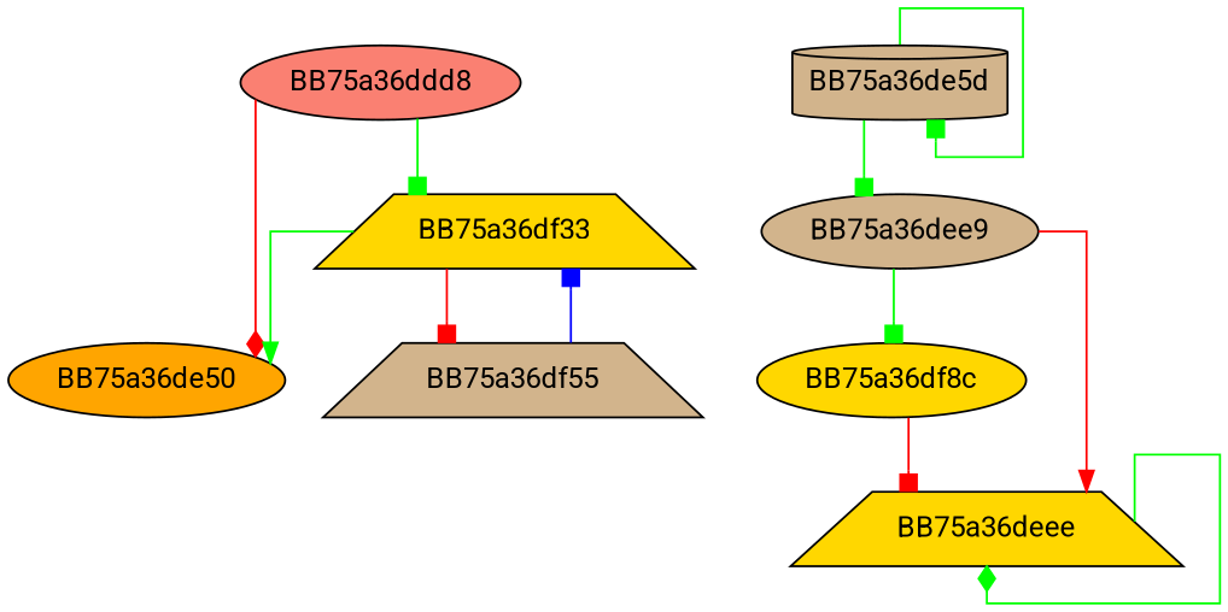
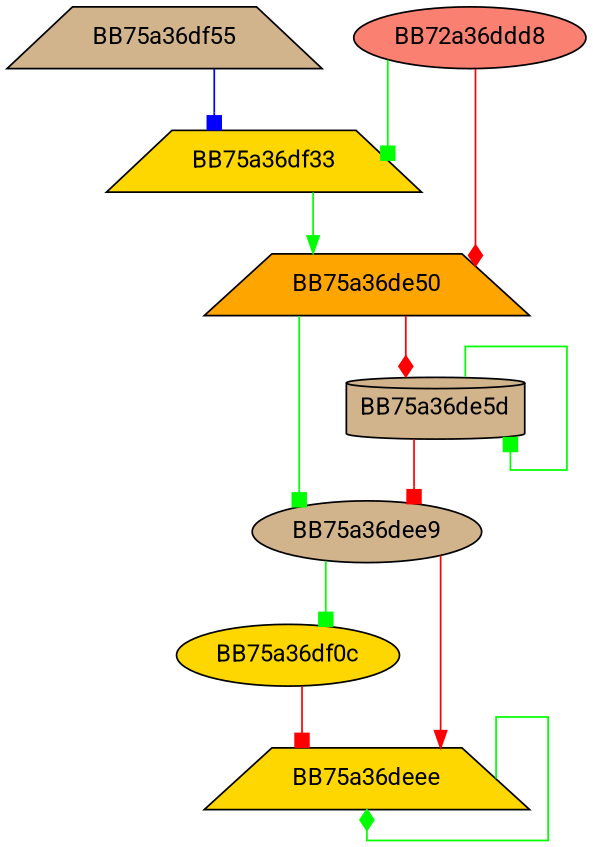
  digraph {
    fontname=Roboto
    splines=ortho
    node [fillcolor=gold fontname=Roboto shape=trapezium style=filled]
    edge [arrowhead=box color=green fontname=Roboto]
-   BB75a36ddd8 [fillcolor=salmon shape=ellipse]
+   BB75a36ddd8 [fillcolor=salmon shape=ellipse label=BB72a36ddd8]
    BB75a36df33
-   BB75a36de50 [fillcolor=orange shape=ellipse]
+   BB75a36de50 [fillcolor=orange]
    BB75a36df55 [fillcolor=tan]
    BB75a36dee9 [fillcolor=tan shape=ellipse]
    BB75a36de5d [fillcolor=tan shape=cylinder]
-   BB75a36df0c [shape=ellipse label=BB75a36df8c]
+   BB75a36df0c [shape=ellipse]
    BB75a36deee
    BB75a36ddd8 -> BB75a36df33
    BB75a36ddd8 -> BB75a36de50 [arrowhead=diamond color=red]
    BB75a36df33 -> BB75a36de50 [arrowhead=normal]
-   BB75a36df33 -> BB75a36df55 [color=red]
+   BB75a36de50 -> BB75a36dee9
+   BB75a36de50 -> BB75a36de5d [arrowhead=diamond color=red]
    BB75a36df55 -> BB75a36df33 [color=blue]
    BB75a36dee9 -> BB75a36df0c
    BB75a36dee9 -> BB75a36deee [arrowhead=normal color=red]
-   BB75a36de5d -> BB75a36dee9
+   BB75a36de5d -> BB75a36dee9 [color=red]
    BB75a36de5d -> BB75a36de5d
    BB75a36df0c -> BB75a36deee [color=red]
    BB75a36deee -> BB75a36deee [arrowhead=diamond]
  }
